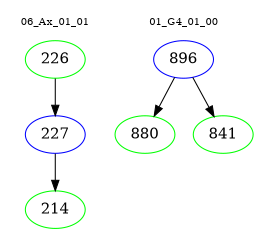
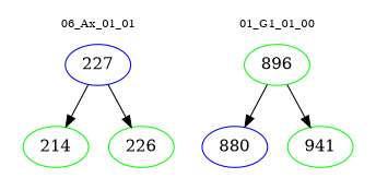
  digraph {
    node [color=green]
    edge [color=black]
    n1 [color=blue label=227]
    n2 [label=214]
    n3 [label=226]
-   n4 [color=blue label=896]
-   n5 [label=880]
-   n6 [label=841]
+   n4 [label=896]
+   n5 [color=blue label=880]
+   n6 [label=941]
    subgraph cluster_1 {
      color=white
      fontsize=10
      label="06_Ax_01_01"
      n1
      n2
      n3
    }
    subgraph cluster_2 {
      color=white
      fontsize=10
-     label="01_G4_01_00"
+     label="01_G1_01_00"
      n4
      n5
      n6
    }
    n1 -> n2
-   n3 -> n1
+   n1 -> n3
    n4 -> n5
    n4 -> n6
  }
